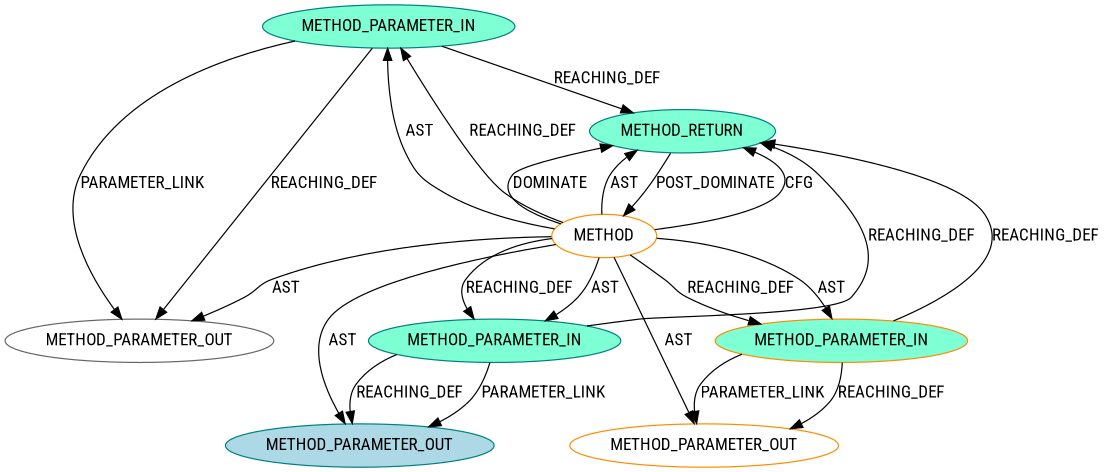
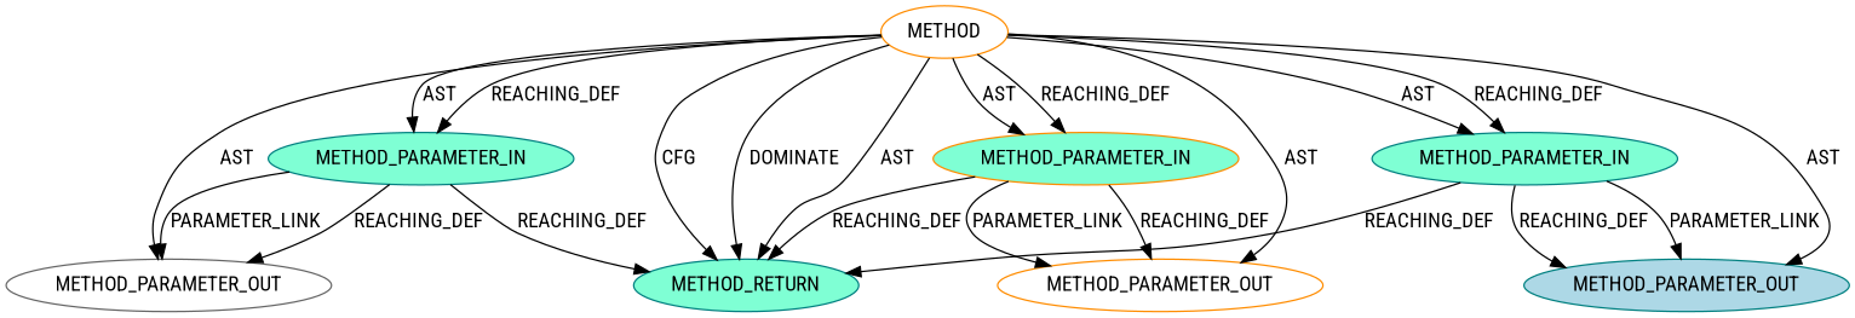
  digraph {
    fontname="Roboto Condensed"
    node [CODE=p1 EVALUATION_STRATEGY=BY_VALUE IS_VARIADIC=false NAME=p1 ORDER=2 TYPE_FULL_NAME=ANY color=teal fillcolor=aquamarine fontname="Roboto Condensed" style=filled]
    edge [fontname="Roboto Condensed"]
    n1 [INDEX=1 ORDER=1 label=METHOD_PARAMETER_IN]
    n2 [CODE=RET label=METHOD_RETURN IS_VARIADIC="" NAME=""]
    n3 [INDEX=1 ORDER=1 color=gray40 fillcolor=white label=METHOD_PARAMETER_OUT]
    n4 [AST_PARENT_FULL_NAME="<global>" AST_PARENT_TYPE=NAMESPACE_BLOCK CODE="<empty>" FILENAME="<empty>" FULL_NAME=scatterwalk_done IS_EXTERNAL=true NAME=scatterwalk_done ORDER=0 color=darkorange fillcolor=white label=METHOD EVALUATION_STRATEGY="" IS_VARIADIC="" TYPE_FULL_NAME=""]
    n5 [CODE=p3 INDEX=3 NAME=p3 ORDER=3 fillcolor=lightblue label=METHOD_PARAMETER_OUT]
    n6 [CODE=p2 INDEX=2 NAME=p2 color=darkorange label=METHOD_PARAMETER_IN]
    n7 [CODE=p2 INDEX=2 NAME=p2 color=darkorange fillcolor=white label=METHOD_PARAMETER_OUT]
    n8 [CODE=p3 INDEX=3 NAME=p3 ORDER=3 label=METHOD_PARAMETER_IN]
    n1 -> n2 [VARIABLE=p1 label=REACHING_DEF]
    n1 -> n3 [label=PARAMETER_LINK]
    n1 -> n3 [VARIABLE=p1 label=REACHING_DEF]
-   n2 -> n4 [label=POST_DOMINATE]
    n4 -> n1 [label=AST]
    n4 -> n1 [label=REACHING_DEF]
    n4 -> n2 [label=CFG]
    n4 -> n2 [label=DOMINATE]
    n4 -> n2 [label=AST]
    n4 -> n3 [label=AST]
    n4 -> n5 [label=AST]
    n4 -> n6 [label=AST]
    n4 -> n6 [label=REACHING_DEF]
    n4 -> n7 [label=AST]
    n4 -> n8 [label=AST]
    n4 -> n8 [label=REACHING_DEF]
    n6 -> n2 [VARIABLE=p2 label=REACHING_DEF]
    n6 -> n7 [VARIABLE=p2 label=REACHING_DEF]
    n6 -> n7 [label=PARAMETER_LINK]
    n8 -> n2 [VARIABLE=p3 label=REACHING_DEF]
    n8 -> n5 [label=PARAMETER_LINK]
    n8 -> n5 [VARIABLE=p3 label=REACHING_DEF]
  }
